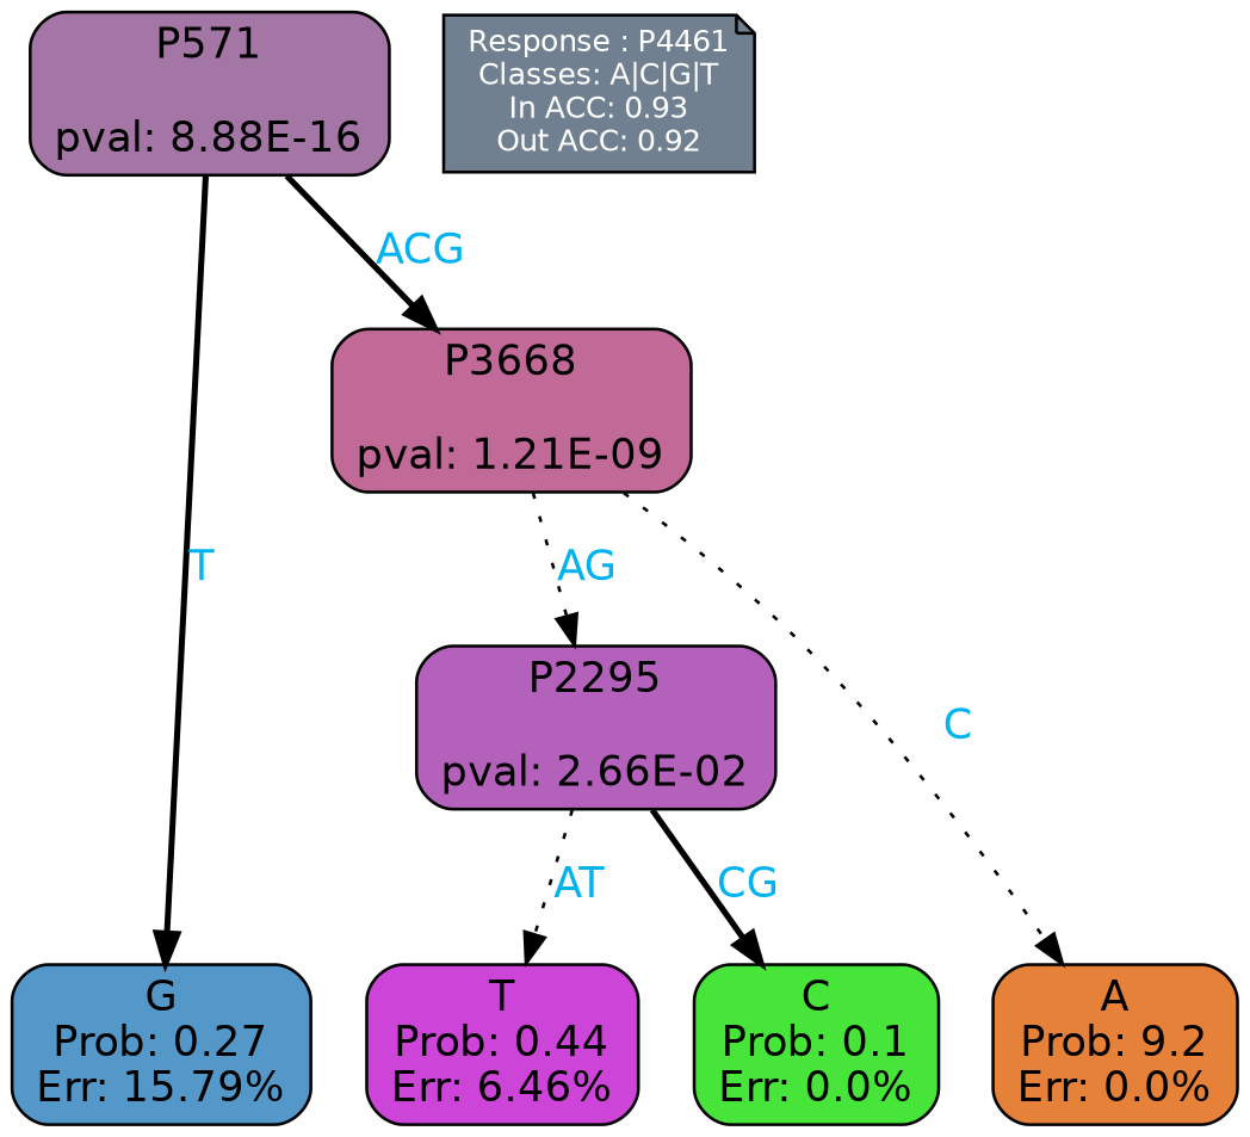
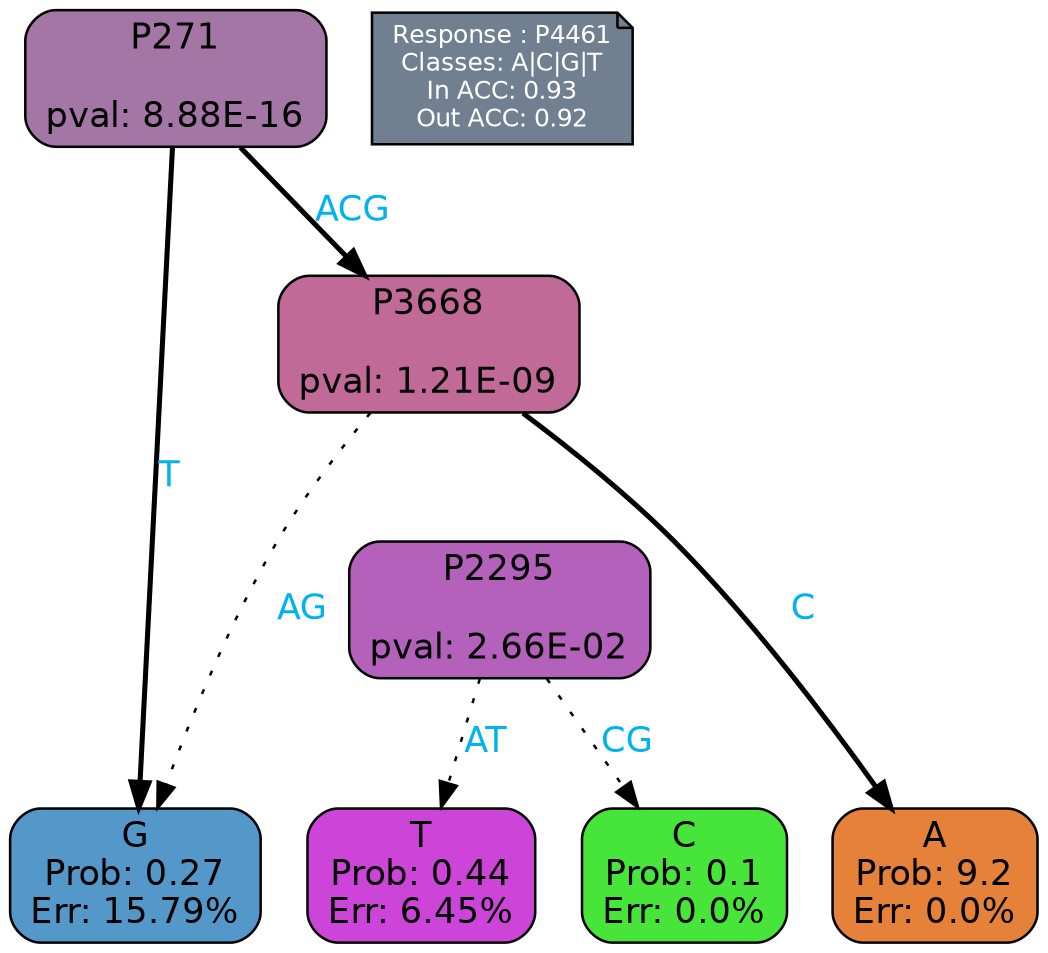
  digraph {
    ranksep=equally
    splines=polylines
    node [color=black fontname=helvetica shape=box style="filled, rounded"]
    edge [fontcolor=deepskyblue2 fontname=helvetica style=bold]
-   n1 [fillcolor="#cd44d9" label="T\nProb: 0.44\nErr: 6.46%"]
+   n1 [fillcolor="#cd44d9" label="T\nProb: 0.44\nErr: 6.45%"]
    n2 [fillcolor="#47e539" label="C\nProb: 0.1\nErr: 0.0%"]
    n3 [fillcolor="#e58139" label="A\nProb: 9.2\nErr: 0.0%"]
    n4 [fillcolor="#5498c9" label="G\nProb: 0.27\nErr: 15.79%"]
    n5 [align=left fillcolor=slategray fontcolor=white fontsize=10 label="Response : P4461\nClasses: A|C|G|T\nIn ACC: 0.93\nOut ACC: 0.92\n" shape=note style=filled]
-   n6 [fillcolor="#a476a6" label="P571\n\npval: 8.88E-16"]
+   n6 [fillcolor="#a476a6" label="P271\n\npval: 8.88E-16"]
    n7 [fillcolor="#c16a98" label="P3668\n\npval: 1.21E-09"]
    n8 [fillcolor="#b461bc" label="P2295\n\npval: 2.66E-02"]
    subgraph sub_1 {
      rank=same
      n1
      n2
      n3
      n4
    }
    subgraph sub_2 {
      rank=same
      n5
      n6
    }
    n6 -> n4 [label=T]
    n6 -> n7 [label=ACG]
-   n7 -> n3 [label=C style=dotted]
-   n7 -> n8 [label=AG style=dotted]
+   n7 -> n3 [label=C]
+   n7 -> n4 [label=AG style=dotted]
    n8 -> n1 [label=AT style=dotted]
-   n8 -> n2 [label=CG]
+   n8 -> n2 [label=CG style=dotted]
  }
